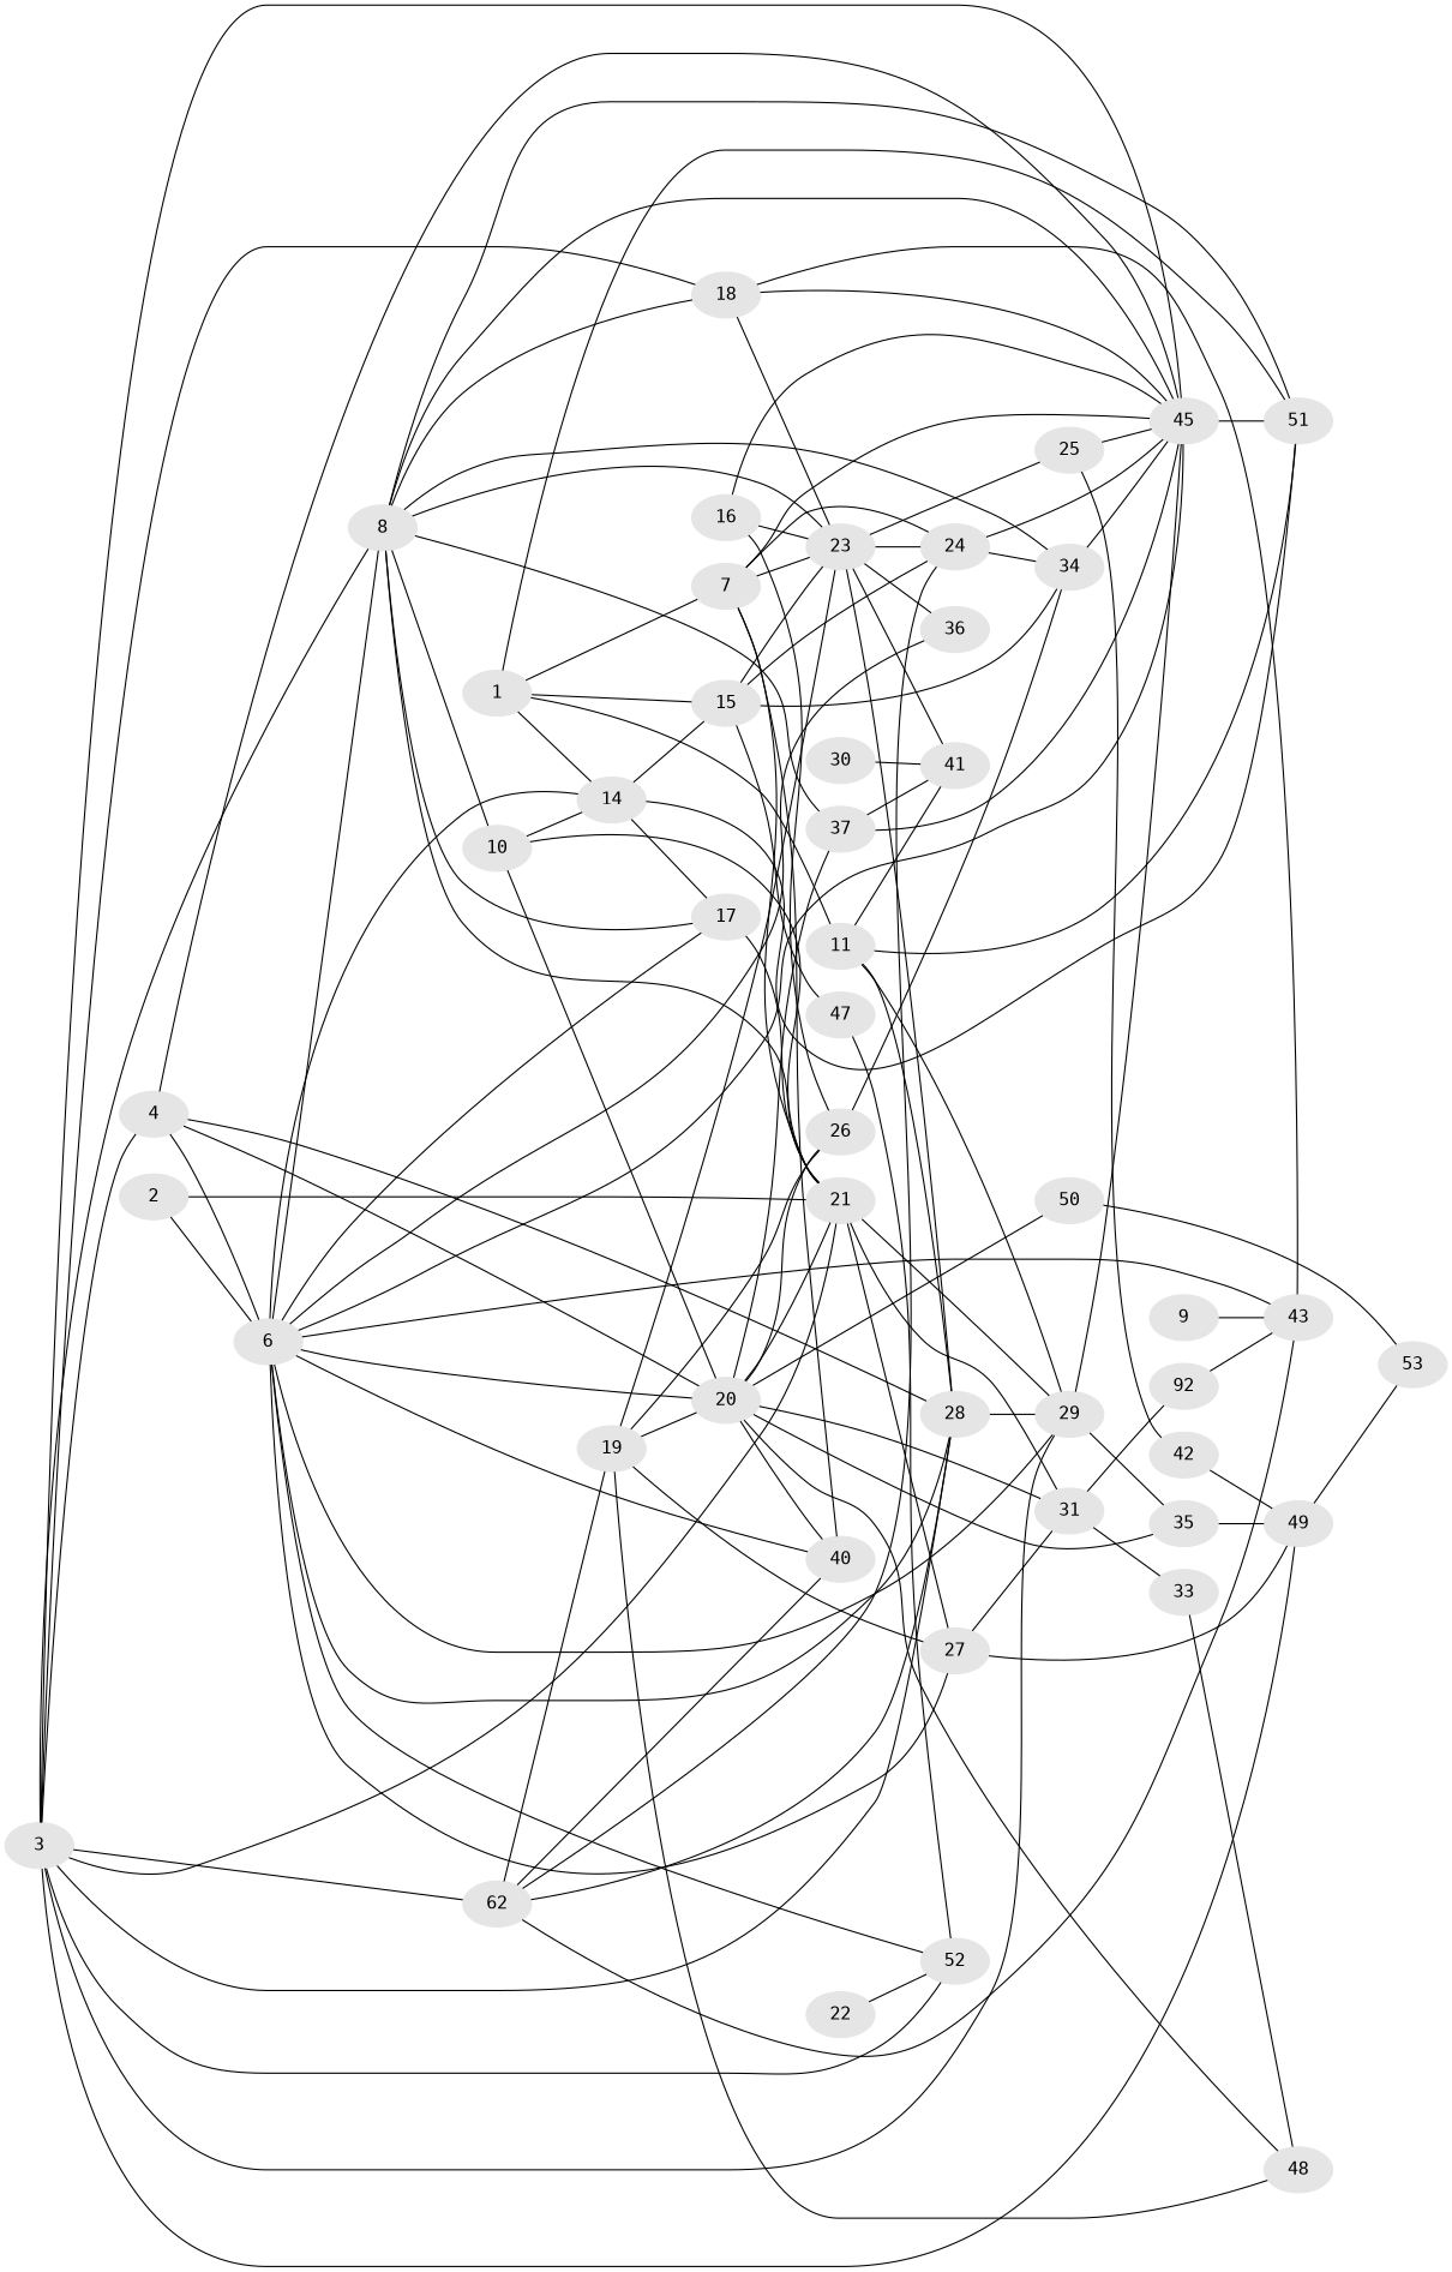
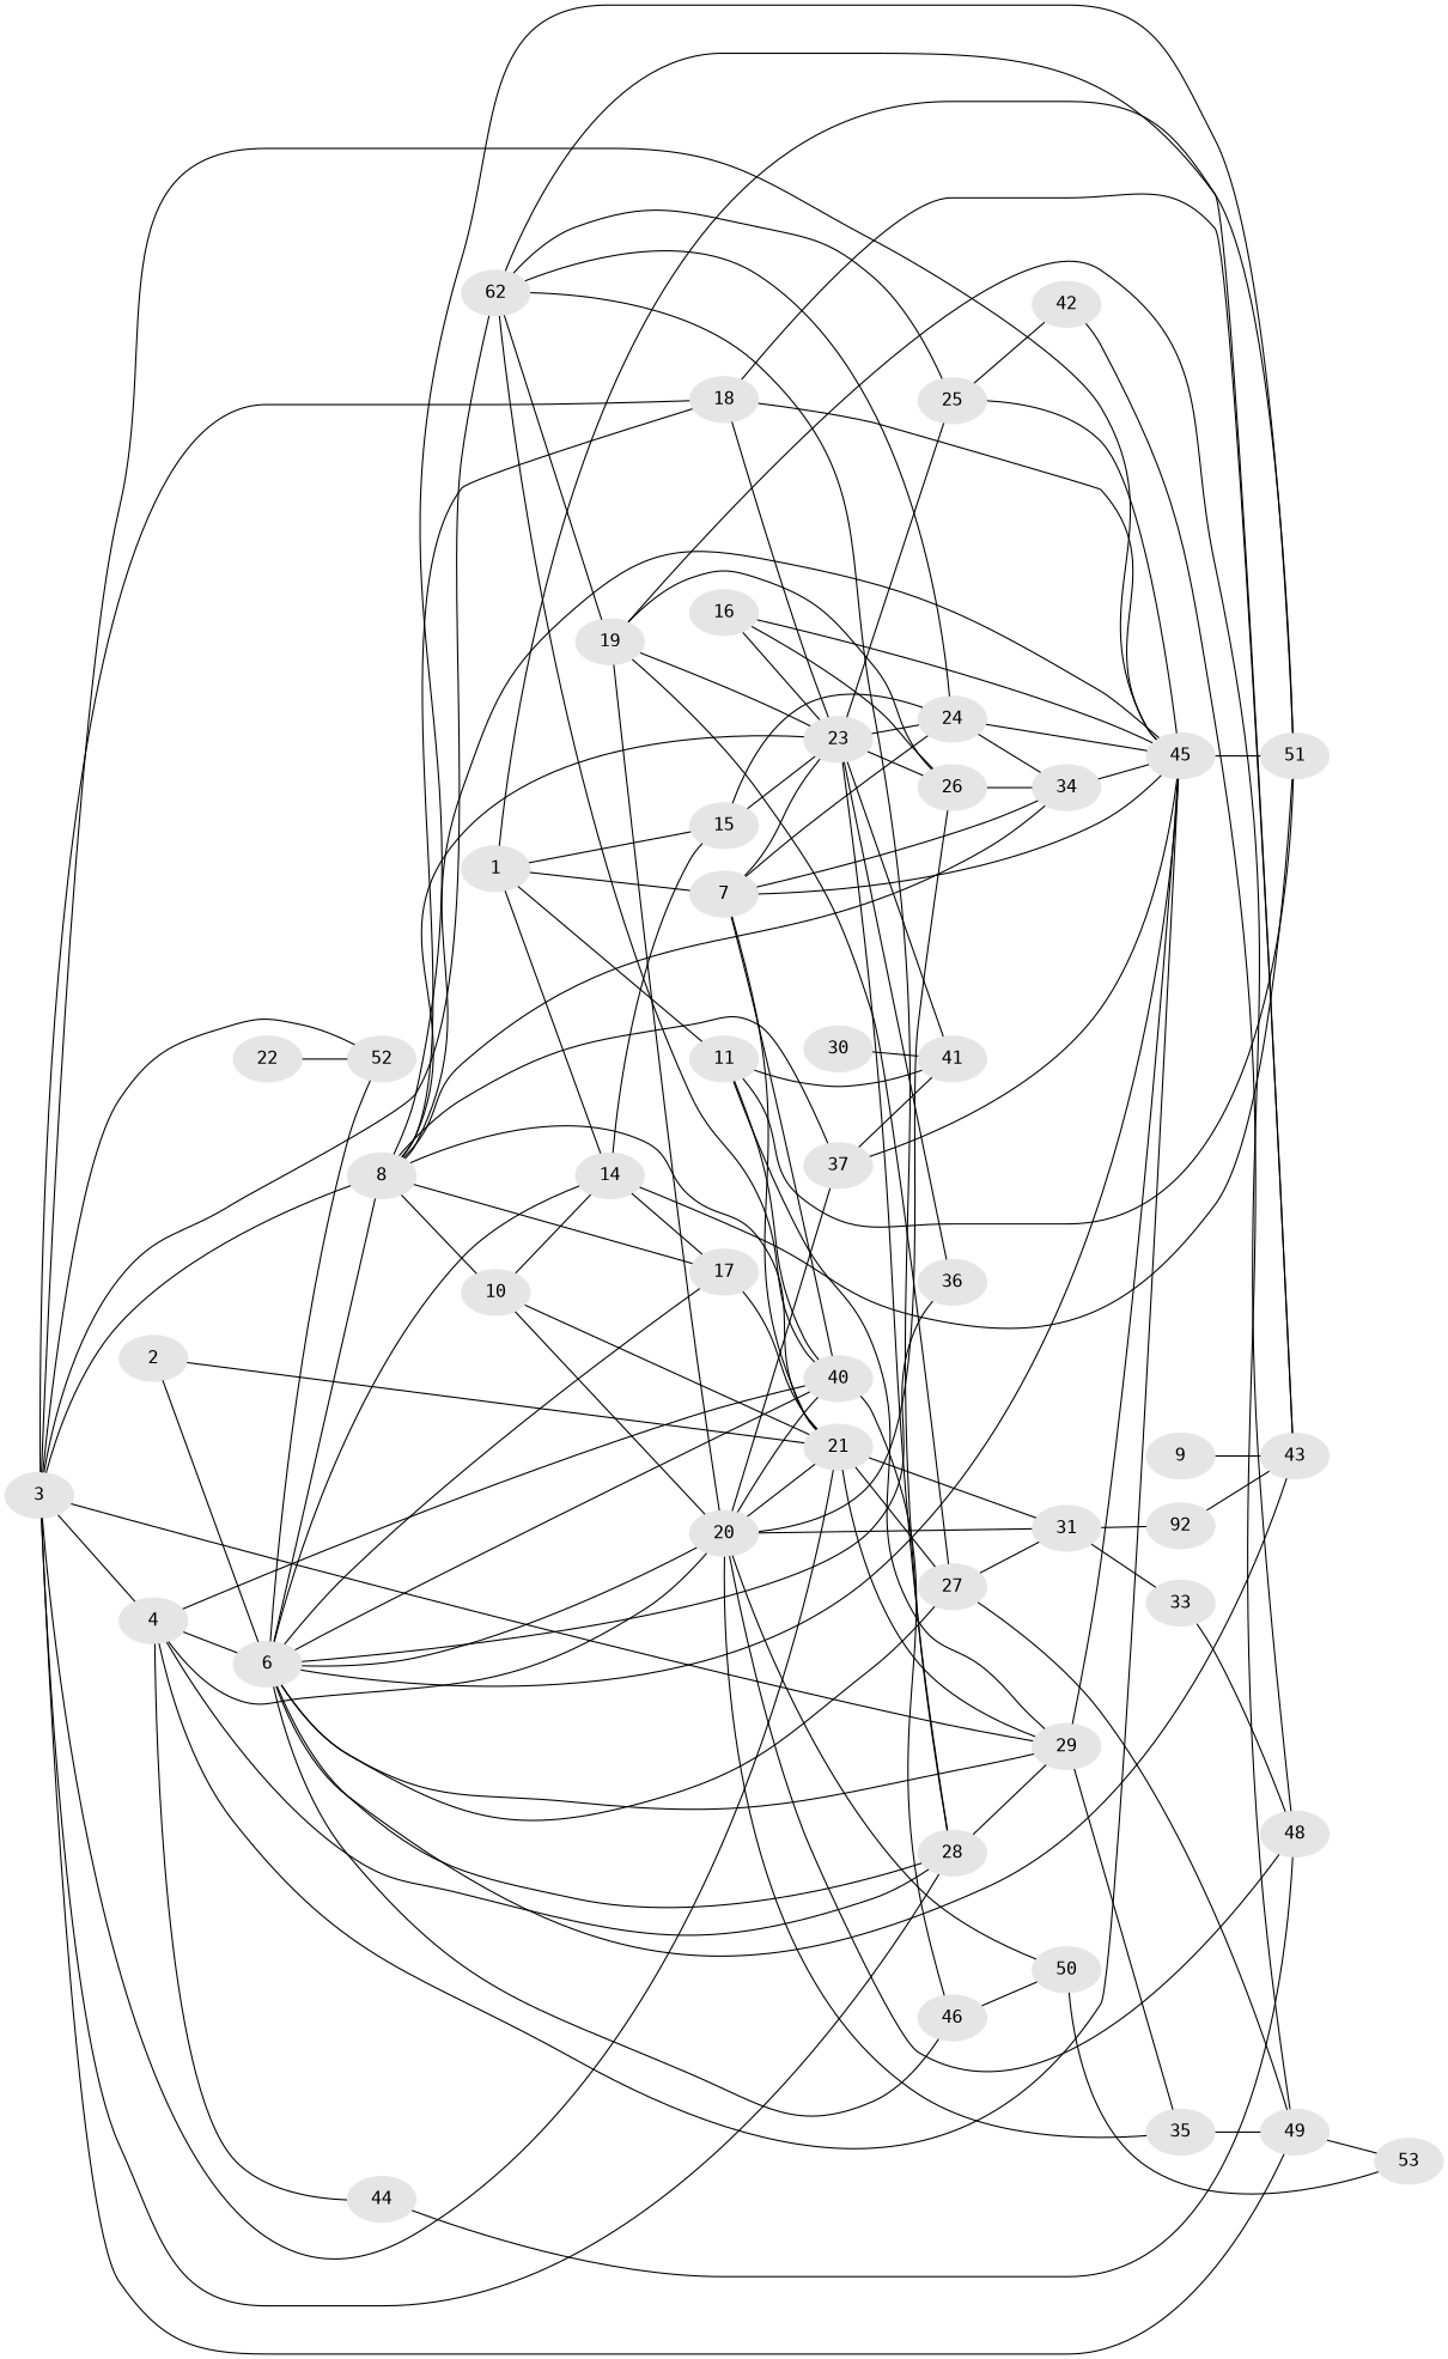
  graph {
    fontname="DejaVu Sans Mono"
    rankdir=LR
    node [color=gray90 fontname="DejaVu Sans Mono" style=filled]
    edge [fontname="DejaVu Sans Mono" weight=1.0]
    1
    7
    11
    14
    15
    51
    21
    45
    40
    34
    23
    24
    28
    29
    41
    17
-   47
    2
    6
    8
    52
    20
    27
    36
    43
+   46
    31
    3
    4
    n30 [label=62]
    18
    49
+   44
    10
    37
    19
    25
    35
    53
    26
    48
    50
    9
    42
    16
    n46 [label=92]
    33
    30
    22
    1 -- 7
    1 -- 11
    1 -- 14
    1 -- 15
    1 -- 51
    7 -- 21 [weight=2.0]
    7 -- 45
    7 -- 40
-   15 -- 34
+   7 -- 34
    7 -- 23
    7 -- 24 [weight=2.0]
    11 -- 51
-   11 -- 28
+   11 -- 40
    11 -- 29
    11 -- 41
    14 -- 15
    14 -- 51
    14 -- 17
    15 -- 23
    15 -- 24
-   15 -- 47
    21 -- 29
    21 -- 27
    21 -- 31
    45 -- 51
+   40 -- 46
    34 -- 45
    23 -- 24
    23 -- 28
    23 -- 41
    23 -- 36
    23 -- 25
+   23 -- 26
    24 -- 45
    24 -- 34
    28 -- 29
    29 -- 45
    29 -- 35
    17 -- 21
-   47 -- 52
    2 -- 21 [weight=2.0]
    2 -- 6
    6 -- 14
    6 -- 45
    6 -- 40
    6 -- 28
    6 -- 29
    6 -- 17
    6 -- 8
    6 -- 52
    6 -- 20 [weight=2.0]
    6 -- 27
    6 -- 36
    6 -- 43
+   6 -- 46
    8 -- 51
    8 -- 21
    8 -- 45
    8 -- 34
    8 -- 23
    8 -- 17
    8 -- 18
    8 -- 10 [weight=2.0]
    8 -- 37
    20 -- 21 [weight=2.0]
    20 -- 40
    20 -- 31
    20 -- 37 [weight=3.0]
    20 -- 35
    20 -- 26
    20 -- 48
    20 -- 50
    27 -- 31
    27 -- 49
+   46 -- 50
    31 -- n46
    31 -- 33
    3 -- 21
    3 -- 45
    3 -- 28
    3 -- 29
    3 -- 8
    3 -- 52
    3 -- 4 [weight=2.0]
    3 -- n30
    3 -- 18
    3 -- 49
    4 -- 45
+   4 -- 40 [weight=3.0]
    4 -- 28
    4 -- 6
    4 -- 20
+   4 -- 44
    n30 -- 40
    n30 -- 24
    n30 -- 28
    n30 -- 43
    n30 -- 19
+   n30 -- 25
    18 -- 45
    18 -- 23
    18 -- 43
    49 -- 53
+   44 -- 48
    10 -- 14 [weight=2.0]
    10 -- 21
    10 -- 20 [weight=2.0]
    37 -- 45
    37 -- 41
    19 -- 23
    19 -- 20
    19 -- 27
    19 -- 26
    19 -- 48
    25 -- 45
    25 -- 42
    35 -- 49
    26 -- 34
    50 -- 53
    9 -- 43
    42 -- 49
    16 -- 45
    16 -- 23 [weight=2.0]
    16 -- 26
    n46 -- 43
    33 -- 48
    30 -- 41
    22 -- 52
  }
